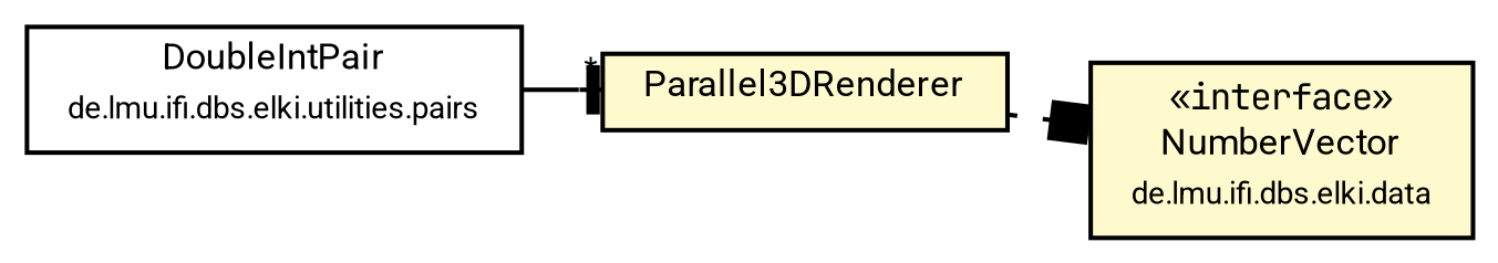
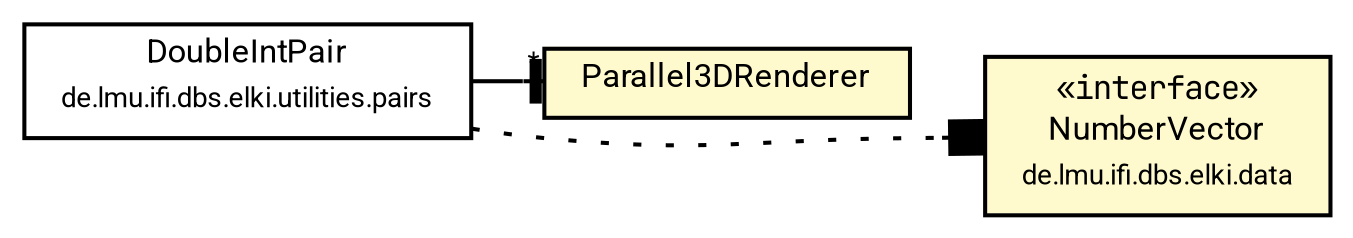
  digraph {
    fontname="JetBrains Mono"
    nodesep=0.15
    rankdir=LR
    ranksep=0.25
    node [fontcolor=black fontname="JetBrains Mono" fontsize=8 margin=0 shape=plaintext]
    edge [color=black fontname="JetBrains Mono" fontsize=7 labelfontname=Roboto labelfontsize=7]
    n1 [height=0 label=<<table title="de.lmu.ifi.dbs.elki.visualization.parallel3d.Parallel3DRenderer" border="0" cellborder="1" cellspacing="0" cellpadding="2" bgcolor="lemonChiffon" href="Parallel3DRenderer.html" target="_parent"> 		<tr><td><table border="0" cellspacing="0" cellpadding="1"> 		<tr><td align="center" balign="center"> <font face="Roboto">Parallel3DRenderer</font> </td></tr> 		</table></td></tr> 		</table>> width=0]
    n2 [height=0 label=<<table title="de.lmu.ifi.dbs.elki.data.NumberVector" border="0" cellborder="1" cellspacing="0" cellpadding="2" bgcolor="LemonChiffon" href="../../data/NumberVector.html" target="_parent"> 		<tr><td><table border="0" cellspacing="0" cellpadding="1"> 		<tr><td align="center" balign="center"> &#171;interface&#187; </td></tr> 		<tr><td align="center" balign="center"> <font face="Roboto">NumberVector</font> </td></tr> 		<tr><td align="center" balign="center"> <font face="Roboto" point-size="7.0">de.lmu.ifi.dbs.elki.data</font> </td></tr> 		</table></td></tr> 		</table>> width=0]
    n3 [height=0 label=<<table title="de.lmu.ifi.dbs.elki.utilities.pairs.DoubleIntPair" border="0" cellborder="1" cellspacing="0" cellpadding="2" href="../../utilities/pairs/DoubleIntPair.html" target="_parent"> 		<tr><td><table border="0" cellspacing="0" cellpadding="1"> 		<tr><td align="center" balign="center"> <font face="Roboto">DoubleIntPair</font> </td></tr> 		<tr><td align="center" balign="center"> <font face="Roboto" point-size="7.0">de.lmu.ifi.dbs.elki.utilities.pairs</font> </td></tr> 		</table></td></tr> 		</table>> width=0]
-   n1 -> n2 [arrowhead=box style=dotted weight=0]
+   n3 -> n2 [arrowhead=box style=dotted weight=0]
    n3 -> n1 [arrowhead=tee headlabel="*" style=solid weight=1]
  }
